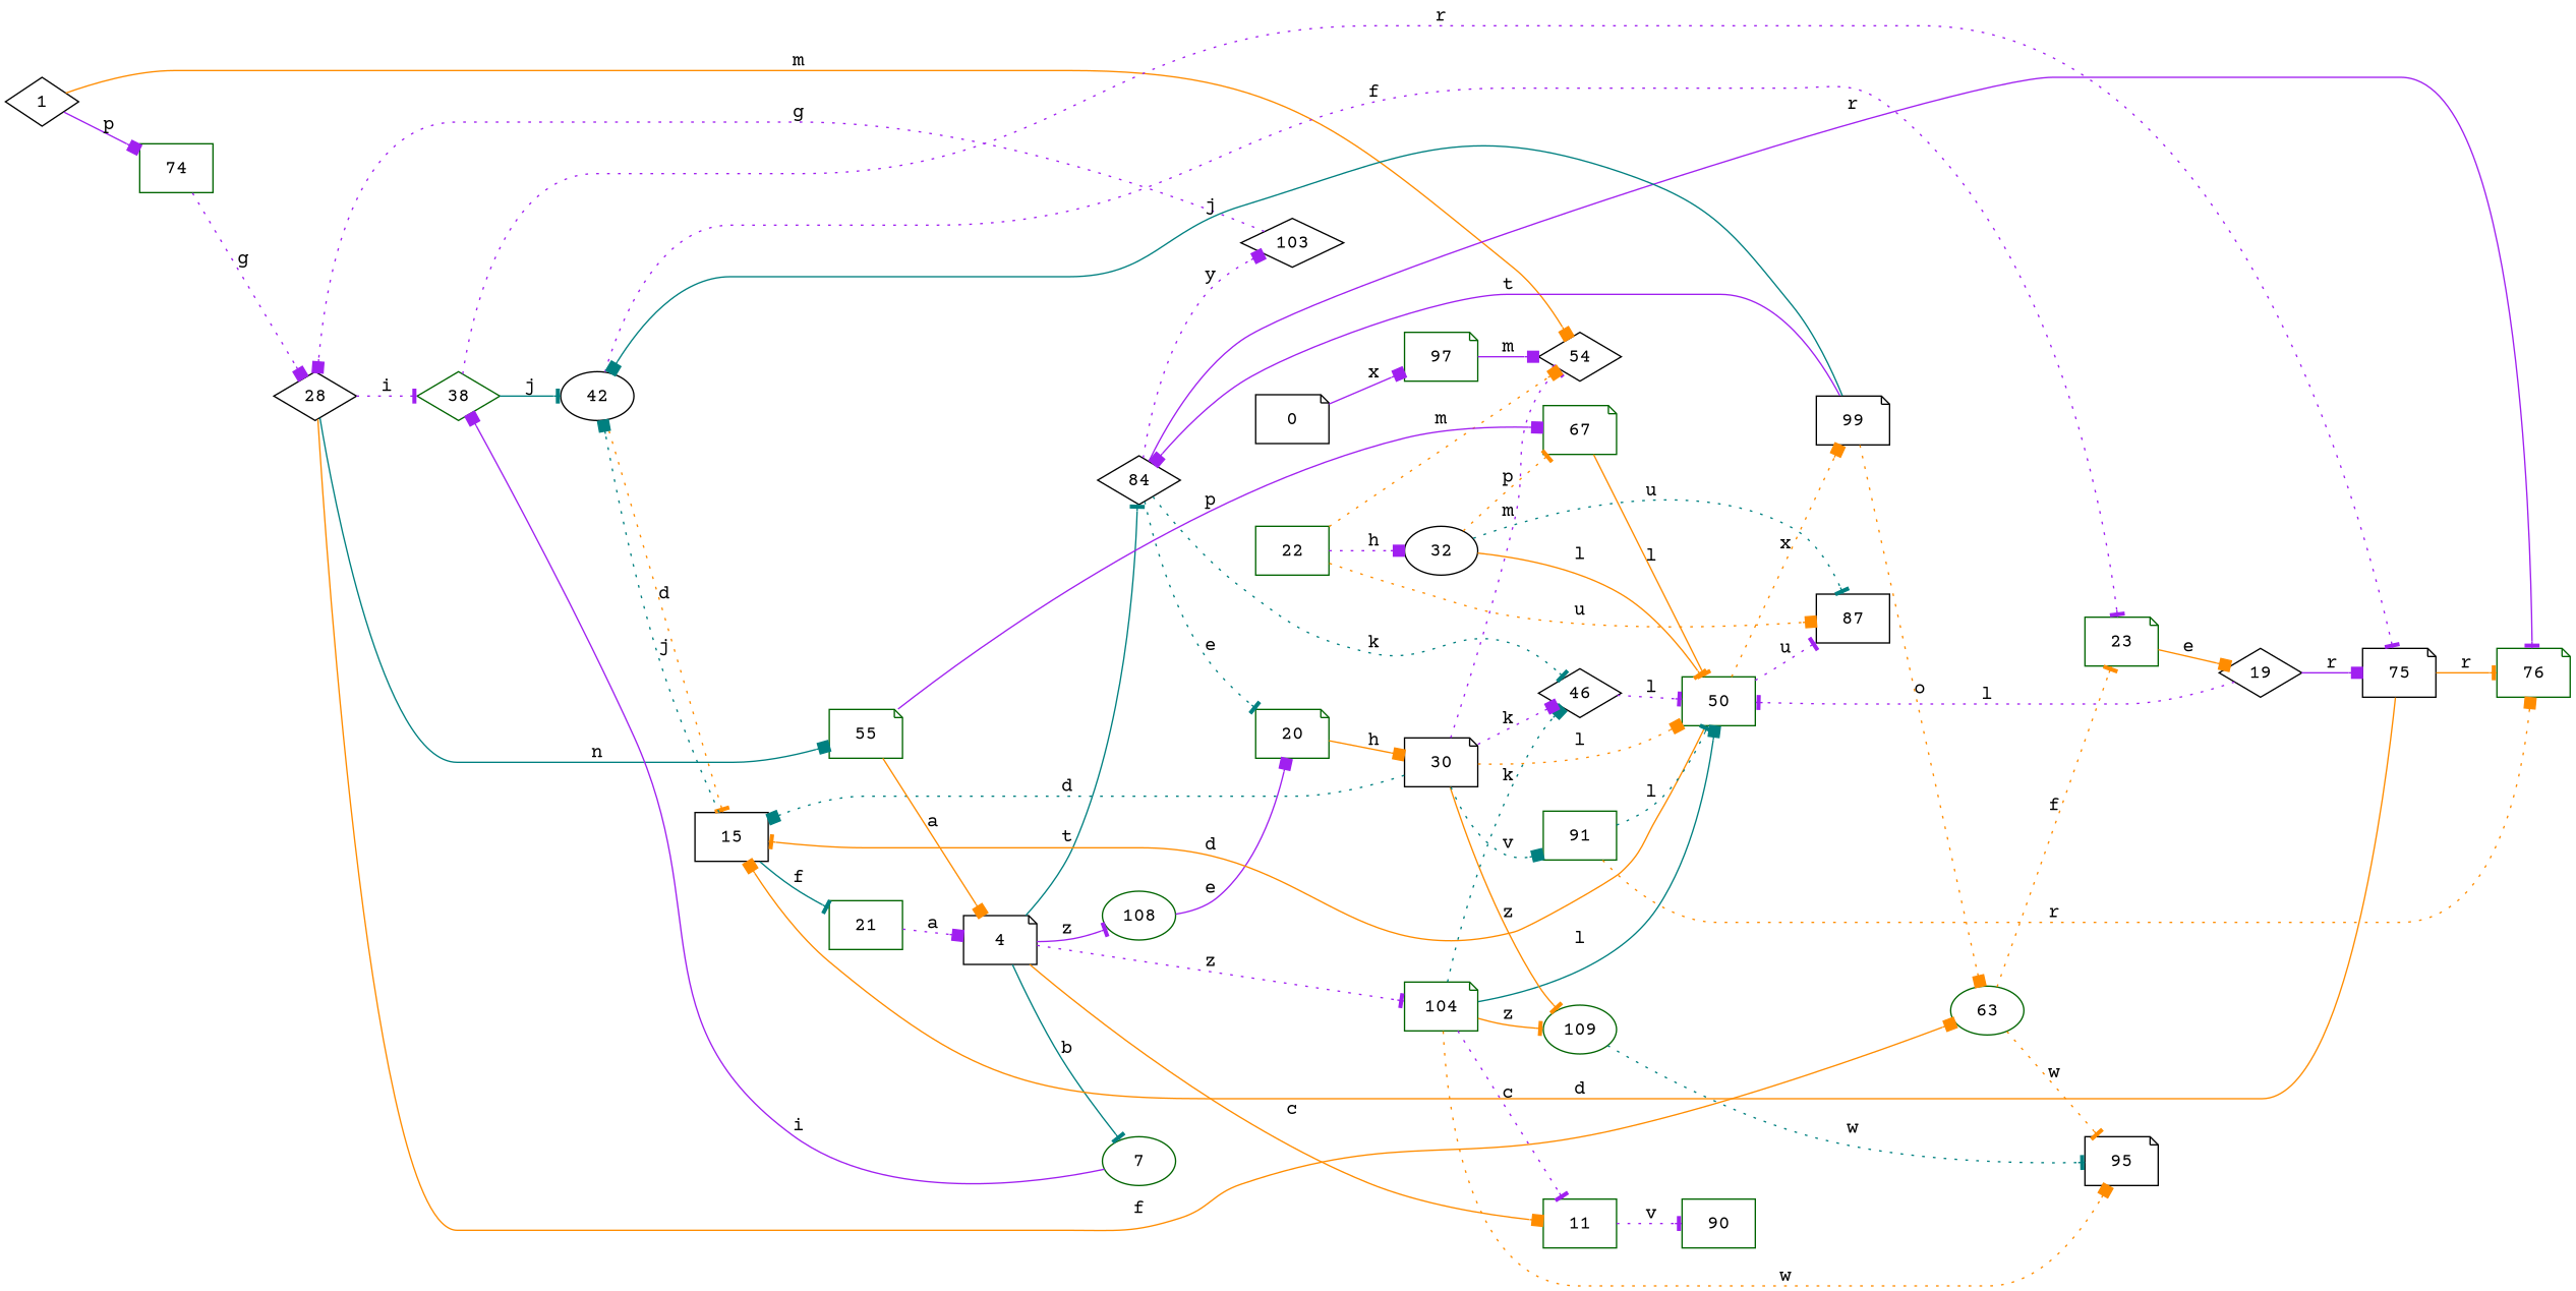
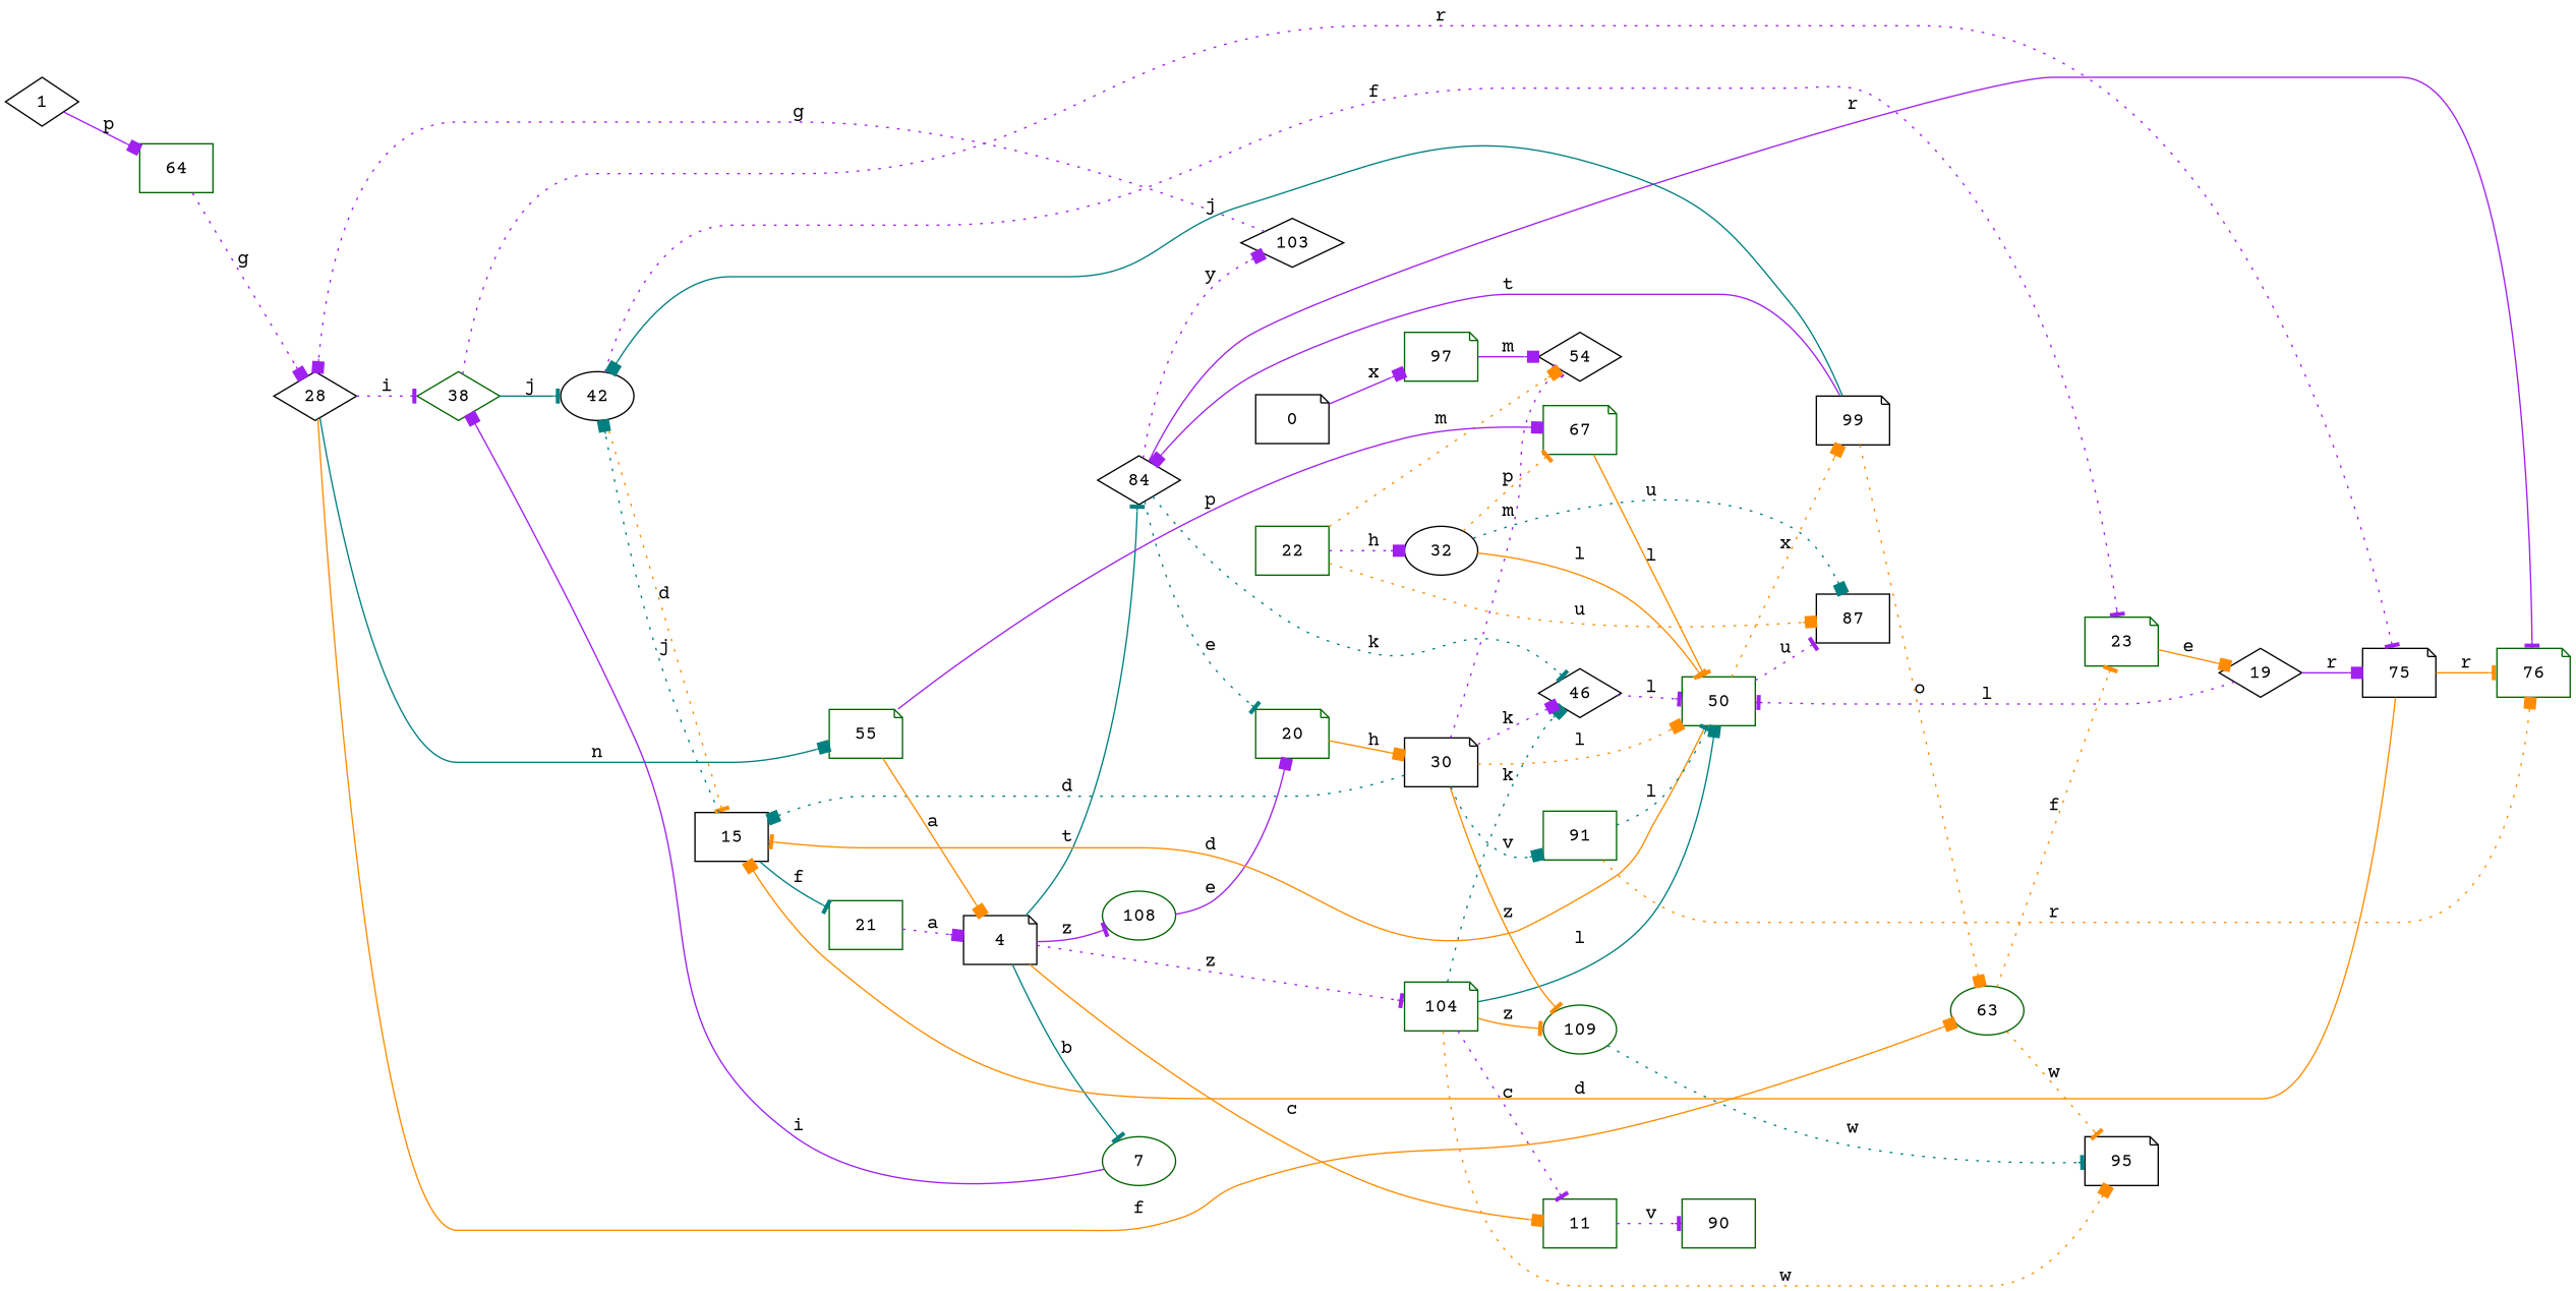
  strict digraph {
    fontname="Courier Prime"
    rankdir=LR
    node [color=darkgreen fontname="Courier Prime" shape=note]
    edge [arrowhead=box color=purple fontname="Courier Prime" style=dotted]
    0 [color=black]
    97
    54 [color=black shape=diamond]
    1 [color=black shape=diamond]
-   64 [shape=box label=74]
+   64 [shape=box]
    28 [color=black shape=diamond]
    4 [color=black]
    7 [shape=ellipse]
    11 [shape=box]
    84 [color=black shape=diamond]
    104
    108 [shape=ellipse]
    38 [shape=diamond]
    90 [shape=box]
    20
    46 [color=black shape=diamond]
    76
    103 [color=black shape=diamond]
    50 [shape=box]
    109 [shape=ellipse]
    95 [color=black]
    42 [color=black shape=ellipse]
    75 [color=black]
    15 [color=black shape=box]
    21 [shape=box]
    23
    19 [color=black shape=diamond]
    87 [color=black shape=box]
    99 [color=black]
    30 [color=black]
    91 [shape=box]
    22 [shape=box]
    32 [color=black shape=ellipse]
    67
    55
    63 [shape=ellipse]
    0 -> 97 [label=x style=solid]
    97 -> 54 [label=m style=solid]
-   1 -> 54 [color=darkorange label=m style=solid]
    1 -> 64 [label=p style=solid]
    64 -> 28 [label=g]
    28 -> 38 [arrowhead=tee label=i]
    28 -> 55 [color=teal label=n style=solid]
    28 -> 63 [color=darkorange label=f style=solid]
    4 -> 7 [arrowhead=tee color=teal label=b style=solid]
    4 -> 11 [color=darkorange label=c style=solid]
    4 -> 84 [arrowhead=tee color=teal label=t style=solid]
    4 -> 104 [arrowhead=tee label=z]
    4 -> 108 [arrowhead=tee label=z style=solid]
    7 -> 38 [label=i style=solid]
    11 -> 90 [arrowhead=tee label=v]
    84 -> 20 [arrowhead=tee color=teal label=e]
    84 -> 46 [arrowhead=tee color=teal label=k]
    84 -> 76 [arrowhead=tee label=r style=solid]
    84 -> 103 [label=y]
    104 -> 11 [arrowhead=tee label=c]
    104 -> 46 [color=teal label=k]
    104 -> 50 [color=teal label=l style=solid]
    104 -> 109 [arrowhead=tee color=darkorange label=z style=solid]
    104 -> 95 [color=darkorange label=w]
    108 -> 20 [label=e style=solid]
    38 -> 42 [arrowhead=tee color=teal label=j style=solid]
    38 -> 75 [arrowhead=tee label=r]
    20 -> 30 [color=darkorange label=h style=solid]
    46 -> 50 [arrowhead=tee label=l]
    103 -> 28 [label=g]
    50 -> 15 [arrowhead=tee color=darkorange label=d style=solid]
    50 -> 87 [arrowhead=tee label=u]
    50 -> 99 [color=darkorange label=x]
    109 -> 95 [arrowhead=tee color=teal label=w]
    42 -> 15 [arrowhead=tee color=darkorange label=d]
    42 -> 23 [arrowhead=tee label=f]
    75 -> 76 [arrowhead=tee color=darkorange label=r style=solid]
    75 -> 15 [color=darkorange label=d style=solid]
    15 -> 42 [color=teal label=j]
    15 -> 21 [arrowhead=tee color=teal label=f style=solid]
    21 -> 4 [label=a]
    23 -> 19 [color=darkorange label=e style=solid]
    19 -> 50 [arrowhead=tee label=l]
    19 -> 75 [label=r style=solid]
    99 -> 84 [label=t style=solid]
    99 -> 42 [color=teal label=j style=solid]
    99 -> 63 [color=darkorange label=o]
    30 -> 54 [arrowhead=tee label=m]
    30 -> 46 [label=k]
    30 -> 50 [color=darkorange label=l]
    30 -> 109 [arrowhead=tee color=darkorange label=z style=solid]
    30 -> 15 [color=teal label=d]
    30 -> 91 [color=teal label=v]
    91 -> 76 [color=darkorange label=r]
    91 -> 50 [arrowhead=tee color=teal label=l]
    22 -> 54 [color=darkorange label=m]
    22 -> 87 [color=darkorange label=u]
    22 -> 32 [label=h]
    32 -> 50 [arrowhead=tee color=darkorange label=l style=solid]
-   32 -> 87 [arrowhead=tee color=teal label=u]
+   32 -> 87 [color=teal label=u]
    32 -> 67 [arrowhead=tee color=darkorange label=p]
    67 -> 50 [arrowhead=tee color=darkorange label=l style=solid]
    55 -> 4 [color=darkorange label=a style=solid]
    55 -> 67 [label=p style=solid]
    63 -> 95 [arrowhead=tee color=darkorange label=w]
    63 -> 23 [arrowhead=tee color=darkorange label=f]
  }
